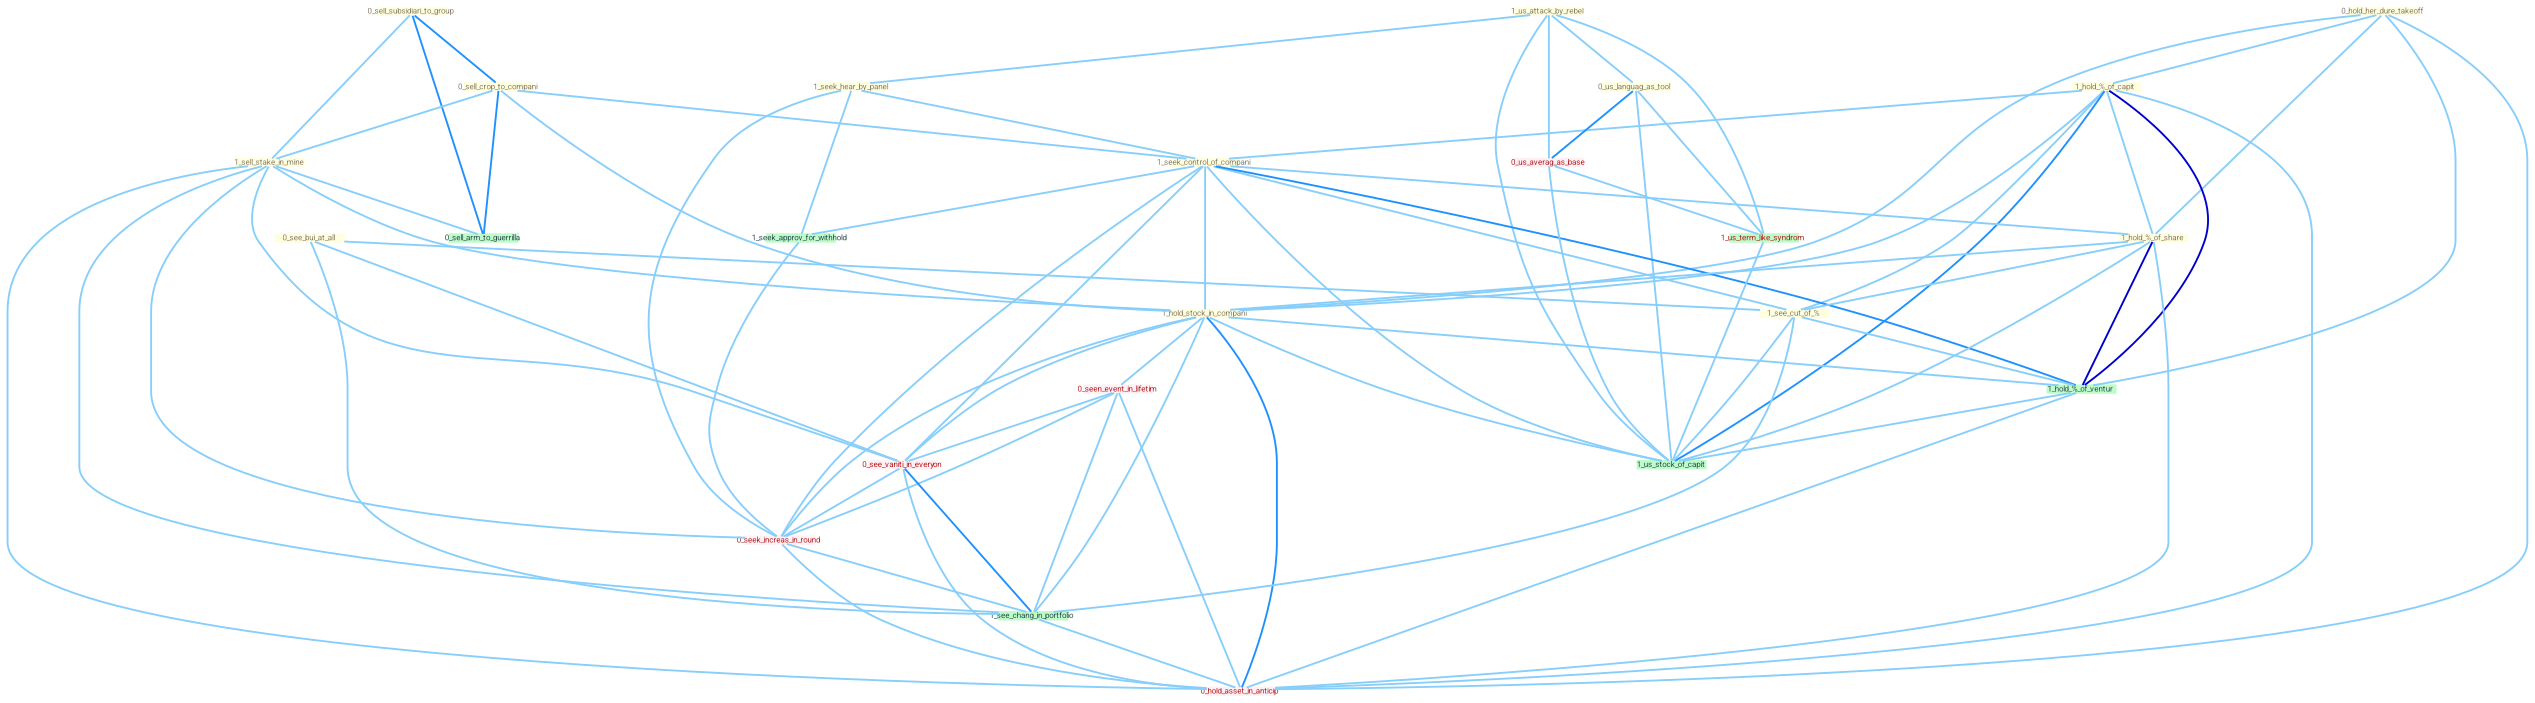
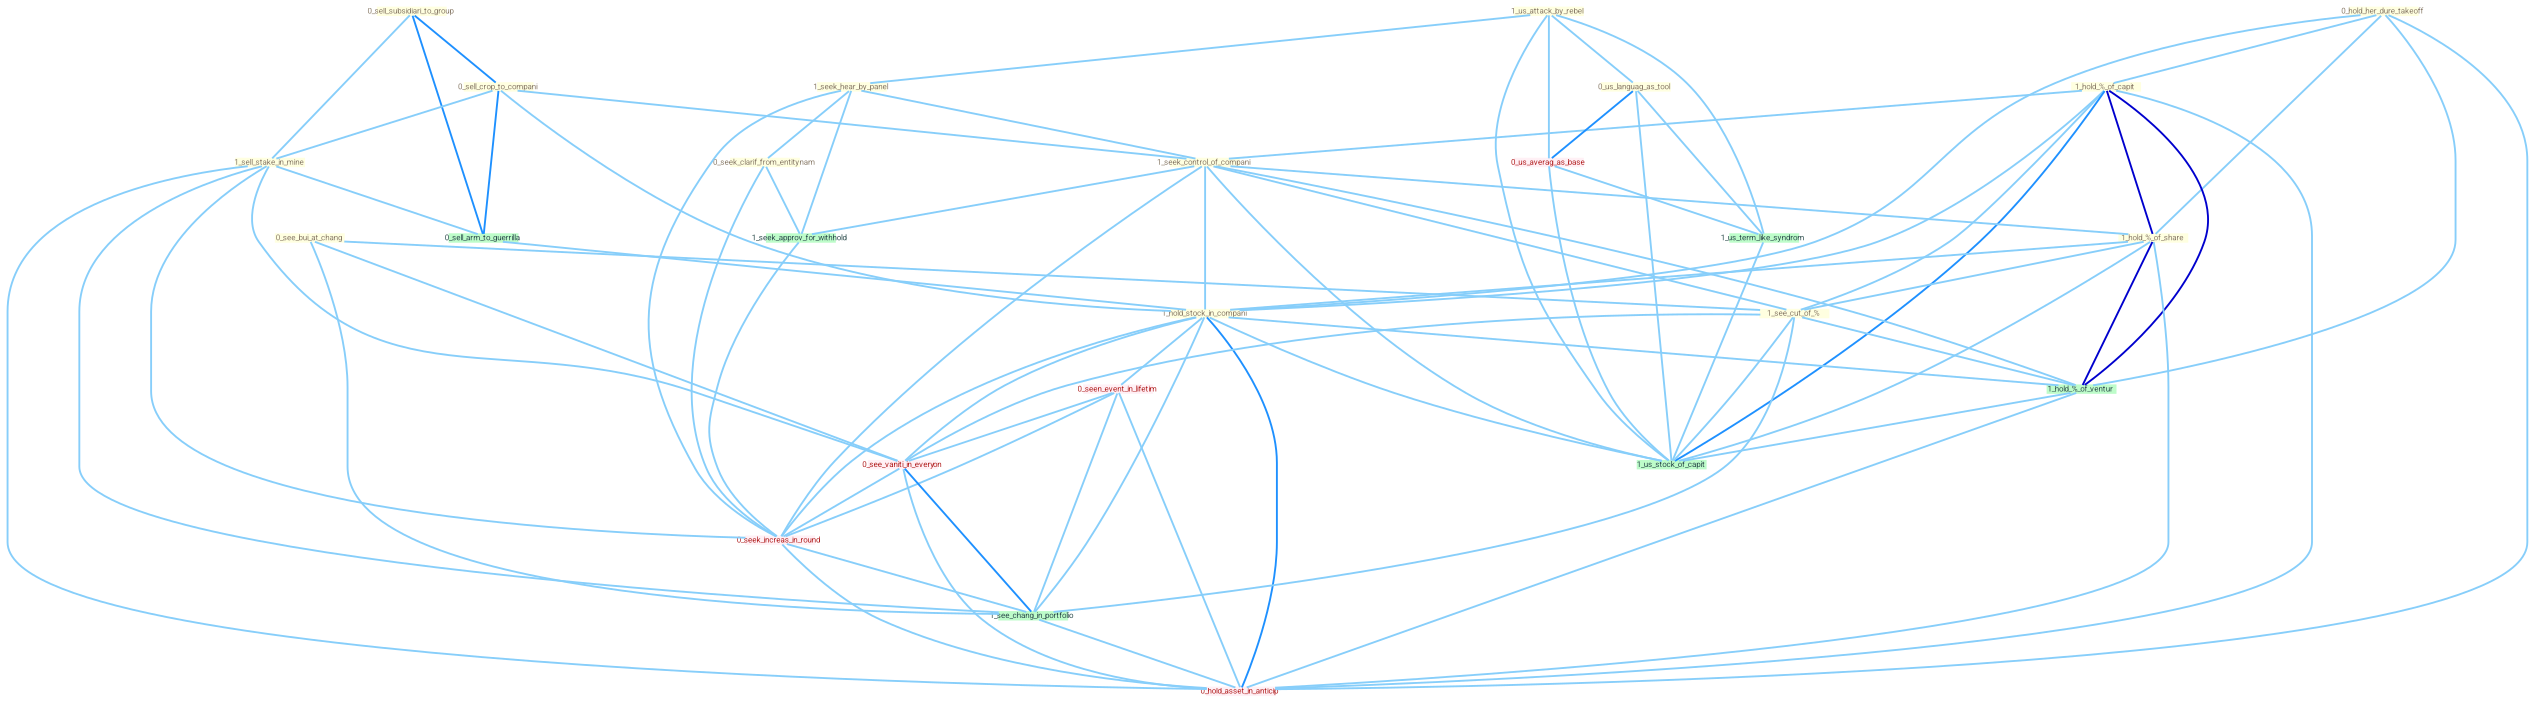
  graph {
    fontname=Roboto
    node [color="#ffffe0" fixedsize=true fontcolor="#8b7d6b" fontname=Roboto fontsize=4 shape=polygon style=filled]
    edge [color="#87cefa" fontname=Roboto w=1]
    "1_us_attack_by_rebel " [height=.06 width=.5]
-   "0_see_bui_at_all " [height=.06 width=.5]
+   "0_see_bui_at_all " [height=.06 width=.5 label="0_see_bui_at_chang"]
    "0_sell_subsidiari_to_group " [height=.06 width=.5]
    "0_sell_crop_to_compani " [height=.06 width=.5]
    "0_hold_her_dure_takeoff " [height=.06 width=.5]
    "1_sell_stake_in_mine " [height=.06 width=.5]
    "1_hold_%_of_capit " [height=.06 width=.5]
    "1_seek_hear_by_panel " [height=.06 width=.5]
    "0_us_languag_as_tool " [height=.06 width=.5]
    "1_seek_control_of_compani " [height=.06 width=.5]
    "1_hold_%_of_share " [height=.06 width=.5]
+   "0_seek_clarif_from_entitynam " [height=.06 width=.5]
    "1_hold_stock_in_compani " [height=.06 width=.5]
    "1_see_cut_of_% " [height=.06 width=.5]
    "0_seen_event_in_lifetim " [color="#fff0f5" fontcolor="#b22222" height=.06 width=.5]
    "0_us_averag_as_base " [color="#fff0f5" fontcolor="#b22222" height=.06 width=.5]
    "0_see_vaniti_in_everyon " [color="#fff0f5" fontcolor="#b22222" height=.06 width=.5]
    "0_seek_increas_in_round " [color="#fff0f5" fontcolor="#b22222" height=.06 width=.5]
    "0_hold_asset_in_anticip " [color="#fff0f5" fontcolor="#b22222" height=.06 width=.5]
-   "1_us_term_like_syndrom " [color="#BDFCC9" fontcolor="#b22222" height=.06 width=.5]
+   "1_us_term_like_syndrom " [color="#BDFCC9" fontcolor="#2f4f4f" height=.06 width=.5]
    "1_us_stock_of_capit " [color="#BDFCC9" fontcolor="#2f4f4f" height=.06 width=.5]
    "1_see_chang_in_portfolio " [color="#BDFCC9" fontcolor="#2f4f4f" height=.06 width=.5]
    "0_sell_arm_to_guerrilla " [color="#BDFCC9" fontcolor="#2f4f4f" height=.06 width=.5]
    "1_hold_%_of_ventur " [color="#BDFCC9" fontcolor="#2f4f4f" height=.06 width=.5]
    "1_seek_approv_for_withhold " [color="#BDFCC9" fontcolor="#2f4f4f" height=.06 width=.5]
    subgraph sub_1 {
      "1_us_attack_by_rebel "
      "0_see_bui_at_all "
      "0_sell_subsidiari_to_group "
      "0_sell_crop_to_compani "
      "0_hold_her_dure_takeoff "
      "1_sell_stake_in_mine "
      "1_hold_%_of_capit "
      "1_seek_hear_by_panel "
      "0_us_languag_as_tool "
      "1_seek_control_of_compani "
      "1_hold_%_of_share "
+     "0_seek_clarif_from_entitynam "
      "1_hold_stock_in_compani "
      "1_see_cut_of_% "
    }
    subgraph sub_2 {
      "0_seen_event_in_lifetim "
      "0_us_averag_as_base "
      "0_see_vaniti_in_everyon "
      "0_seek_increas_in_round "
      "0_hold_asset_in_anticip "
    }
    "1_us_attack_by_rebel " -- "1_seek_hear_by_panel "
    "1_us_attack_by_rebel " -- "0_us_languag_as_tool "
    "1_us_attack_by_rebel " -- "0_us_averag_as_base "
    "1_us_attack_by_rebel " -- "1_us_term_like_syndrom "
    "1_us_attack_by_rebel " -- "1_us_stock_of_capit "
    "0_see_bui_at_all " -- "1_see_cut_of_% "
    "0_see_bui_at_all " -- "0_see_vaniti_in_everyon "
    "0_see_bui_at_all " -- "1_see_chang_in_portfolio "
    "0_sell_subsidiari_to_group " -- "0_sell_crop_to_compani " [color="#1e90ff" w=2]
    "0_sell_subsidiari_to_group " -- "1_sell_stake_in_mine "
    "0_sell_subsidiari_to_group " -- "0_sell_arm_to_guerrilla " [color="#1e90ff" w=2]
    "0_sell_crop_to_compani " -- "1_sell_stake_in_mine "
    "0_sell_crop_to_compani " -- "1_seek_control_of_compani "
    "0_sell_crop_to_compani " -- "1_hold_stock_in_compani "
    "0_sell_crop_to_compani " -- "0_sell_arm_to_guerrilla " [color="#1e90ff" w=2]
    "0_hold_her_dure_takeoff " -- "1_hold_%_of_capit "
    "0_hold_her_dure_takeoff " -- "1_hold_%_of_share "
    "0_hold_her_dure_takeoff " -- "1_hold_stock_in_compani "
    "0_hold_her_dure_takeoff " -- "0_hold_asset_in_anticip "
    "0_hold_her_dure_takeoff " -- "1_hold_%_of_ventur "
-   "1_sell_stake_in_mine " -- "1_hold_stock_in_compani "
+   "0_sell_arm_to_guerrilla " -- "1_hold_stock_in_compani "
    "1_sell_stake_in_mine " -- "0_see_vaniti_in_everyon "
    "1_sell_stake_in_mine " -- "0_seek_increas_in_round "
    "1_sell_stake_in_mine " -- "0_hold_asset_in_anticip "
    "1_sell_stake_in_mine " -- "1_see_chang_in_portfolio "
    "1_sell_stake_in_mine " -- "0_sell_arm_to_guerrilla "
    "1_hold_%_of_capit " -- "1_seek_control_of_compani "
-   "1_hold_%_of_capit " -- "1_hold_%_of_share " [w=3]
+   "1_hold_%_of_capit " -- "1_hold_%_of_share " [color="#0000cd" w=3]
    "1_hold_%_of_capit " -- "1_hold_stock_in_compani "
    "1_hold_%_of_capit " -- "1_see_cut_of_% "
    "1_hold_%_of_capit " -- "0_hold_asset_in_anticip "
    "1_hold_%_of_capit " -- "1_us_stock_of_capit " [color="#1e90ff" w=2]
    "1_hold_%_of_capit " -- "1_hold_%_of_ventur " [color="#0000cd" w=3]
    "1_seek_hear_by_panel " -- "1_seek_control_of_compani "
+   "1_seek_hear_by_panel " -- "0_seek_clarif_from_entitynam "
    "1_seek_hear_by_panel " -- "0_seek_increas_in_round "
    "1_seek_hear_by_panel " -- "1_seek_approv_for_withhold "
    "0_us_languag_as_tool " -- "0_us_averag_as_base " [color="#1e90ff" w=2]
    "0_us_languag_as_tool " -- "1_us_term_like_syndrom "
    "0_us_languag_as_tool " -- "1_us_stock_of_capit "
    "1_seek_control_of_compani " -- "1_hold_%_of_share "
    "1_seek_control_of_compani " -- "1_hold_stock_in_compani "
    "1_seek_control_of_compani " -- "1_see_cut_of_% "
    "1_seek_control_of_compani " -- "0_seek_increas_in_round "
    "1_seek_control_of_compani " -- "1_us_stock_of_capit "
-   "1_seek_control_of_compani " -- "1_hold_%_of_ventur " [color="#1e90ff"]
+   "1_seek_control_of_compani " -- "1_hold_%_of_ventur "
    "1_seek_control_of_compani " -- "1_seek_approv_for_withhold "
    "1_hold_%_of_share " -- "1_hold_stock_in_compani "
    "1_hold_%_of_share " -- "1_see_cut_of_% "
    "1_hold_%_of_share " -- "0_hold_asset_in_anticip "
    "1_hold_%_of_share " -- "1_us_stock_of_capit "
    "1_hold_%_of_share " -- "1_hold_%_of_ventur " [color="#0000cd" w=3]
+   "0_seek_clarif_from_entitynam " -- "0_seek_increas_in_round "
+   "0_seek_clarif_from_entitynam " -- "1_seek_approv_for_withhold "
    "1_hold_stock_in_compani " -- "0_seen_event_in_lifetim "
    "1_hold_stock_in_compani " -- "0_see_vaniti_in_everyon "
    "1_hold_stock_in_compani " -- "0_seek_increas_in_round "
    "1_hold_stock_in_compani " -- "0_hold_asset_in_anticip " [color="#1e90ff" w=2]
    "1_hold_stock_in_compani " -- "1_us_stock_of_capit "
    "1_hold_stock_in_compani " -- "1_see_chang_in_portfolio "
    "1_hold_stock_in_compani " -- "1_hold_%_of_ventur "
-   "1_seek_control_of_compani " -- "0_see_vaniti_in_everyon "
+   "1_see_cut_of_% " -- "0_see_vaniti_in_everyon "
    "1_see_cut_of_% " -- "1_us_stock_of_capit "
    "1_see_cut_of_% " -- "1_see_chang_in_portfolio "
    "1_see_cut_of_% " -- "1_hold_%_of_ventur "
    "0_seen_event_in_lifetim " -- "0_see_vaniti_in_everyon "
    "0_seen_event_in_lifetim " -- "0_seek_increas_in_round "
    "0_seen_event_in_lifetim " -- "0_hold_asset_in_anticip "
    "0_seen_event_in_lifetim " -- "1_see_chang_in_portfolio "
    "0_us_averag_as_base " -- "1_us_term_like_syndrom "
    "0_us_averag_as_base " -- "1_us_stock_of_capit "
    "0_see_vaniti_in_everyon " -- "0_seek_increas_in_round "
    "0_see_vaniti_in_everyon " -- "0_hold_asset_in_anticip "
    "0_see_vaniti_in_everyon " -- "1_see_chang_in_portfolio " [color="#1e90ff" w=2]
    "0_seek_increas_in_round " -- "0_hold_asset_in_anticip "
    "0_seek_increas_in_round " -- "1_see_chang_in_portfolio "
    "1_us_term_like_syndrom " -- "1_us_stock_of_capit "
    "1_see_chang_in_portfolio " -- "0_hold_asset_in_anticip "
    "1_hold_%_of_ventur " -- "0_hold_asset_in_anticip "
    "1_hold_%_of_ventur " -- "1_us_stock_of_capit "
    "1_seek_approv_for_withhold " -- "0_seek_increas_in_round "
  }
